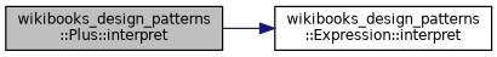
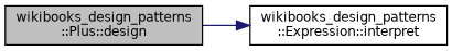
  digraph {
    rankdir=LR
    node [color=black fontname=Helvetica fontsize=10 shape=record style=filled]
-   n1 [fillcolor=grey75 fontcolor=black height=0.2 label="wikibooks_design_patterns\l::Plus::interpret" width=0.4]
+   n1 [fillcolor=grey75 fontcolor=black height=0.2 label="wikibooks_design_patterns\l::Plus::design" width=0.4]
    n2 [fillcolor=white height=0.2 label="wikibooks_design_patterns\l::Expression::interpret" width=0.4]
    n1 -> n2 [color=midnightblue fontname=Helvetica fontsize=10 labelfontname=Helvetica labelfontsize=10 style=solid]
  }
